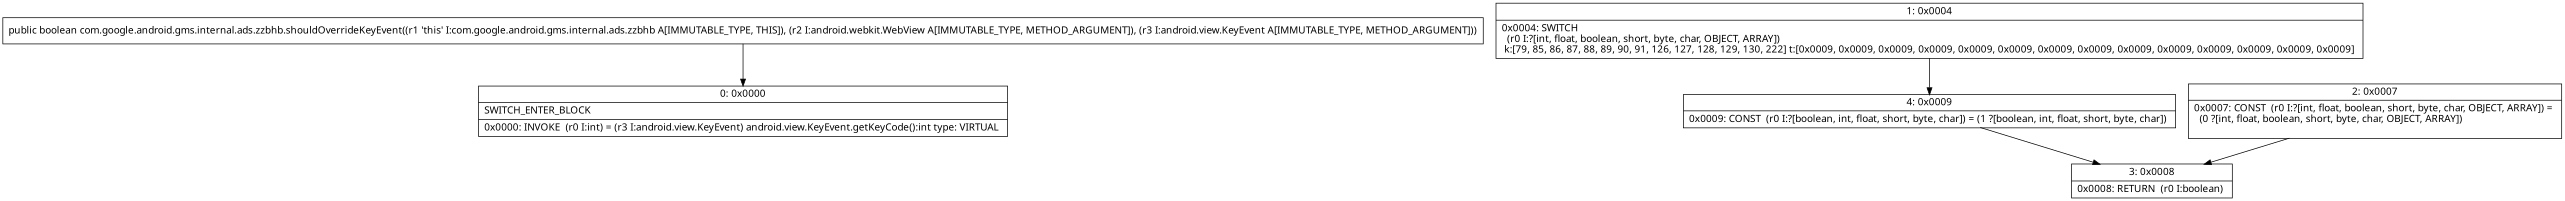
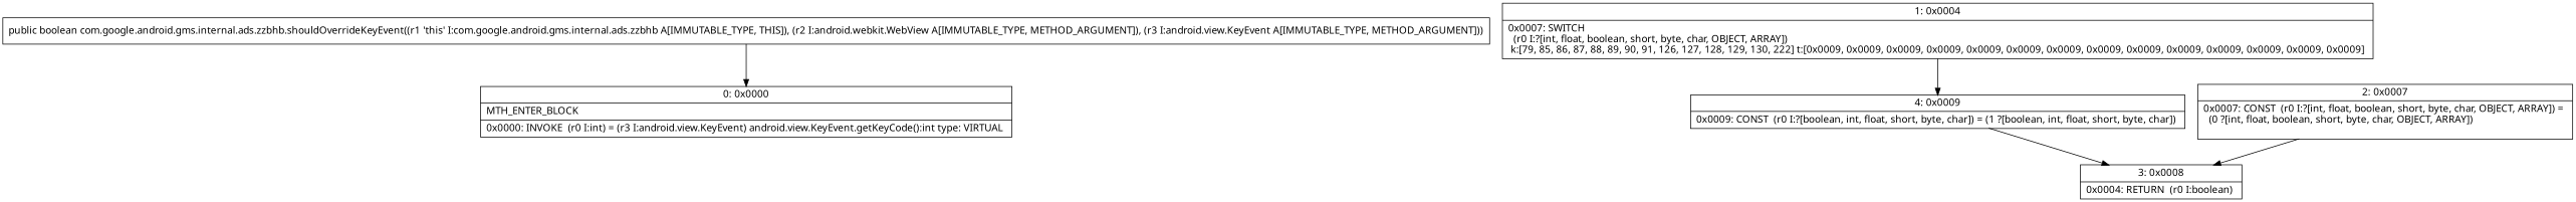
  digraph {
    fontname="Noto Sans"
    node [fontname="Noto Sans" shape=record]
    edge [fontname="Noto Sans"]
-   n1 [label="{0\:\ 0x0000|SWITCH_ENTER_BLOCK\l|0x0000: INVOKE  (r0 I:int) = (r3 I:android.view.KeyEvent) android.view.KeyEvent.getKeyCode():int type: VIRTUAL \l}"]
-   n2 [label="{1\:\ 0x0004|0x0004: SWITCH  \l  (r0 I:?[int, float, boolean, short, byte, char, OBJECT, ARRAY])\l k:[79, 85, 86, 87, 88, 89, 90, 91, 126, 127, 128, 129, 130, 222] t:[0x0009, 0x0009, 0x0009, 0x0009, 0x0009, 0x0009, 0x0009, 0x0009, 0x0009, 0x0009, 0x0009, 0x0009, 0x0009, 0x0009] \l}"]
+   n1 [label="{0\:\ 0x0000|MTH_ENTER_BLOCK\l|0x0000: INVOKE  (r0 I:int) = (r3 I:android.view.KeyEvent) android.view.KeyEvent.getKeyCode():int type: VIRTUAL \l}"]
+   n2 [label="{1\:\ 0x0004|0x0007: SWITCH  \l  (r0 I:?[int, float, boolean, short, byte, char, OBJECT, ARRAY])\l k:[79, 85, 86, 87, 88, 89, 90, 91, 126, 127, 128, 129, 130, 222] t:[0x0009, 0x0009, 0x0009, 0x0009, 0x0009, 0x0009, 0x0009, 0x0009, 0x0009, 0x0009, 0x0009, 0x0009, 0x0009, 0x0009] \l}"]
    n3 [label="{4\:\ 0x0009|0x0009: CONST  (r0 I:?[boolean, int, float, short, byte, char]) = (1 ?[boolean, int, float, short, byte, char]) \l}"]
    n4 [label="{2\:\ 0x0007|0x0007: CONST  (r0 I:?[int, float, boolean, short, byte, char, OBJECT, ARRAY]) = \l  (0 ?[int, float, boolean, short, byte, char, OBJECT, ARRAY])\l \l}"]
-   n5 [label="{3\:\ 0x0008|0x0008: RETURN  (r0 I:boolean) \l}"]
+   n5 [label="{3\:\ 0x0008|0x0004: RETURN  (r0 I:boolean) \l}"]
    n6 [label="{public boolean com.google.android.gms.internal.ads.zzbhb.shouldOverrideKeyEvent((r1 'this' I:com.google.android.gms.internal.ads.zzbhb A[IMMUTABLE_TYPE, THIS]), (r2 I:android.webkit.WebView A[IMMUTABLE_TYPE, METHOD_ARGUMENT]), (r3 I:android.view.KeyEvent A[IMMUTABLE_TYPE, METHOD_ARGUMENT])) }"]
    n2 -> n3
    n3 -> n5
    n4 -> n5
    n6 -> n1
  }
